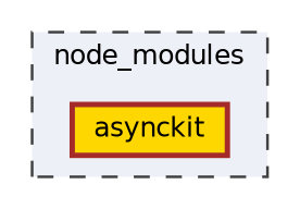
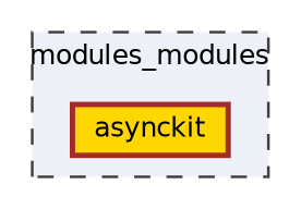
  digraph {
    compound=true
    n1 [color=brown fillcolor=gold fontname=Helvetica fontsize=10 height=0.2 label=asynckit shape=box style="filled,bold" width=0.4]
    subgraph cluster_1 {
      bgcolor="#edf0f7"
      fontname=Helvetica
      fontsize=10
-     label=node_modules
+     label=modules_modules
      pencolor=grey25
      style="filled,dashed"
      n1
    }
  }
